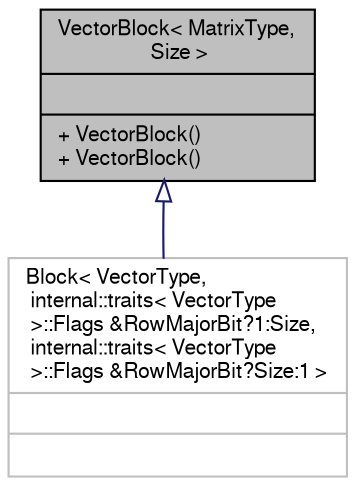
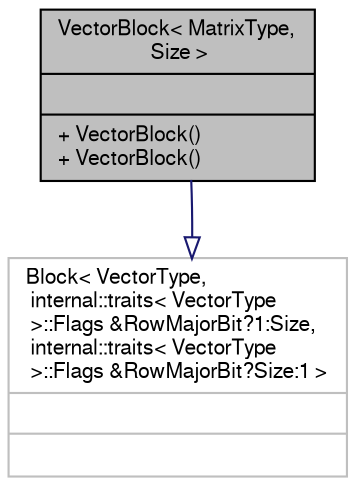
  digraph {
    node [fontname=FreeSans fontsize=10 shape=record style=filled]
    n1 [color=black fillcolor=grey75 fontcolor=black height=0.2 label="{VectorBlock\< MatrixType,\l Size \>\n||+ VectorBlock()\l+ VectorBlock()\l}" width=0.4]
    n2 [color=grey75 fillcolor=white height=0.2 label="{Block\< VectorType,\l internal::traits\< VectorType\l \>::Flags &RowMajorBit?1:Size,\l internal::traits\< VectorType\l \>::Flags &RowMajorBit?Size:1 \>\n||}" width=0.4]
-   n1 -> n2 [arrowtail=onormal color=midnightblue dir=back fontname=FreeSans fontsize=10 labelfontname=FreeSans labelfontsize=10 style=solid]
+   n2 -> n1 [arrowtail=onormal color=midnightblue dir=back fontname=FreeSans fontsize=10 labelfontname=FreeSans labelfontsize=10 style=solid]
  }
